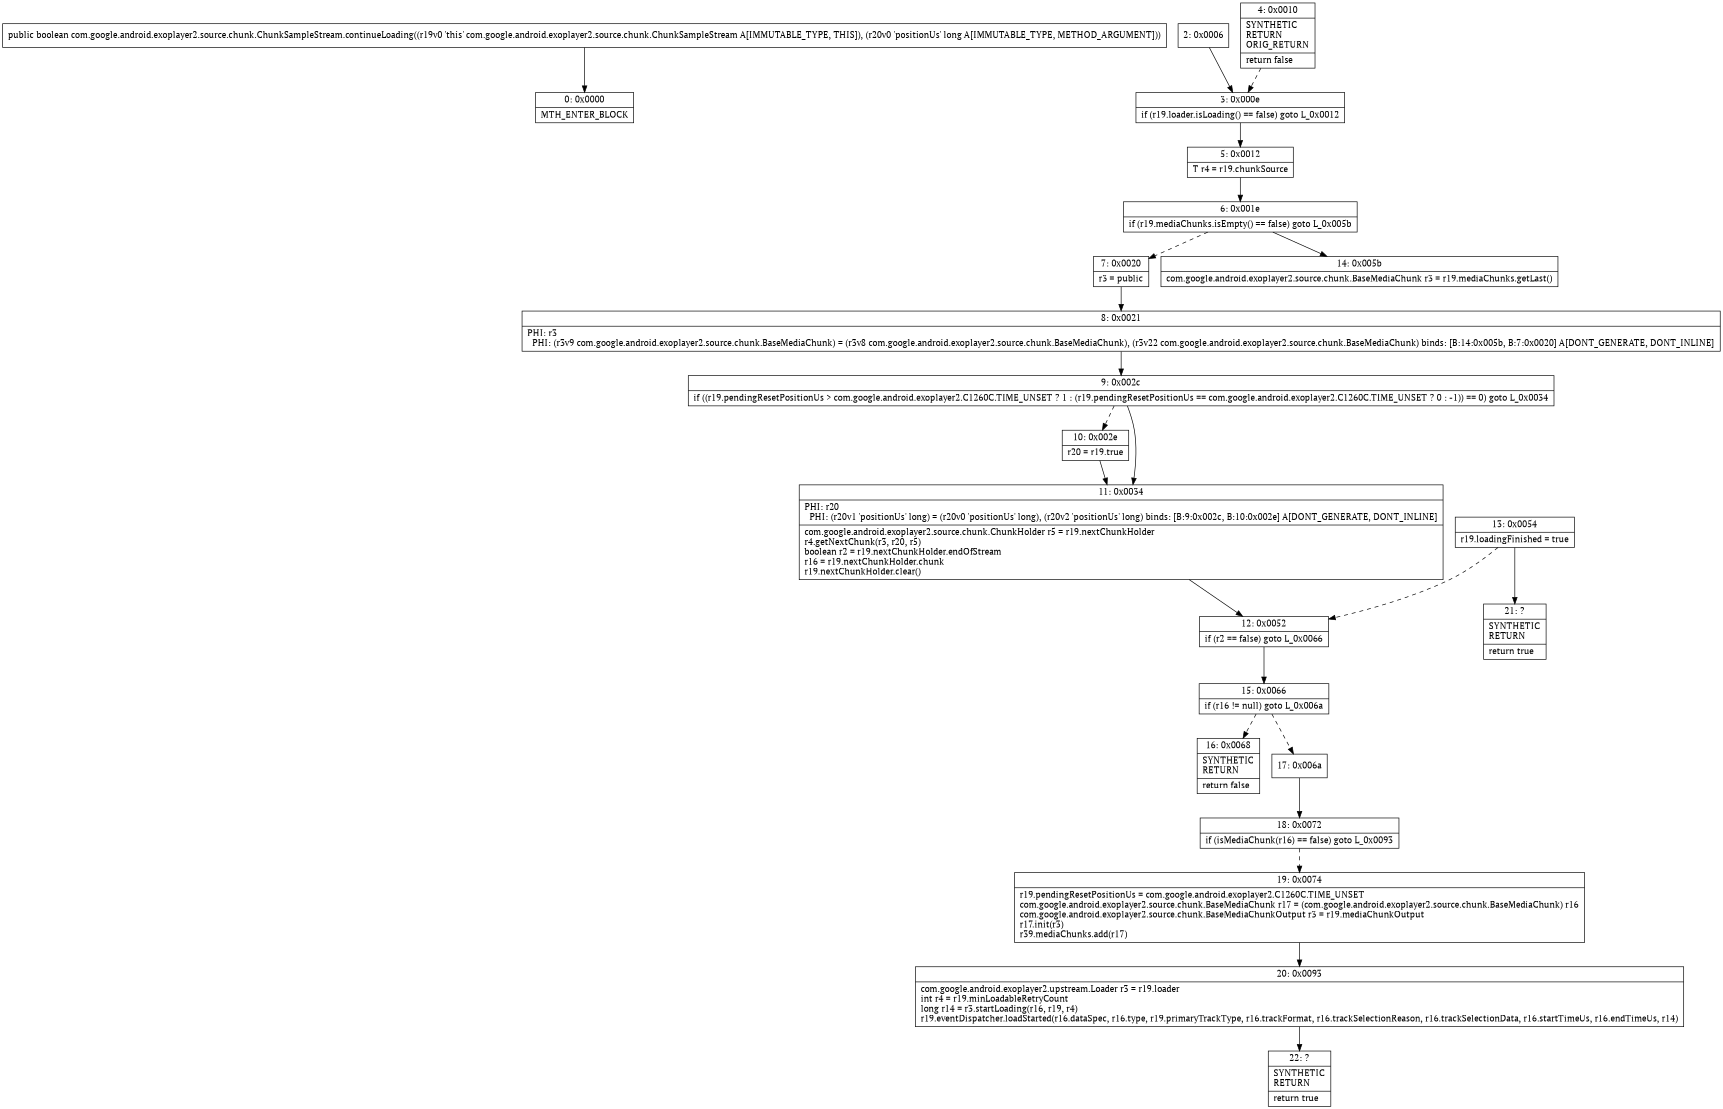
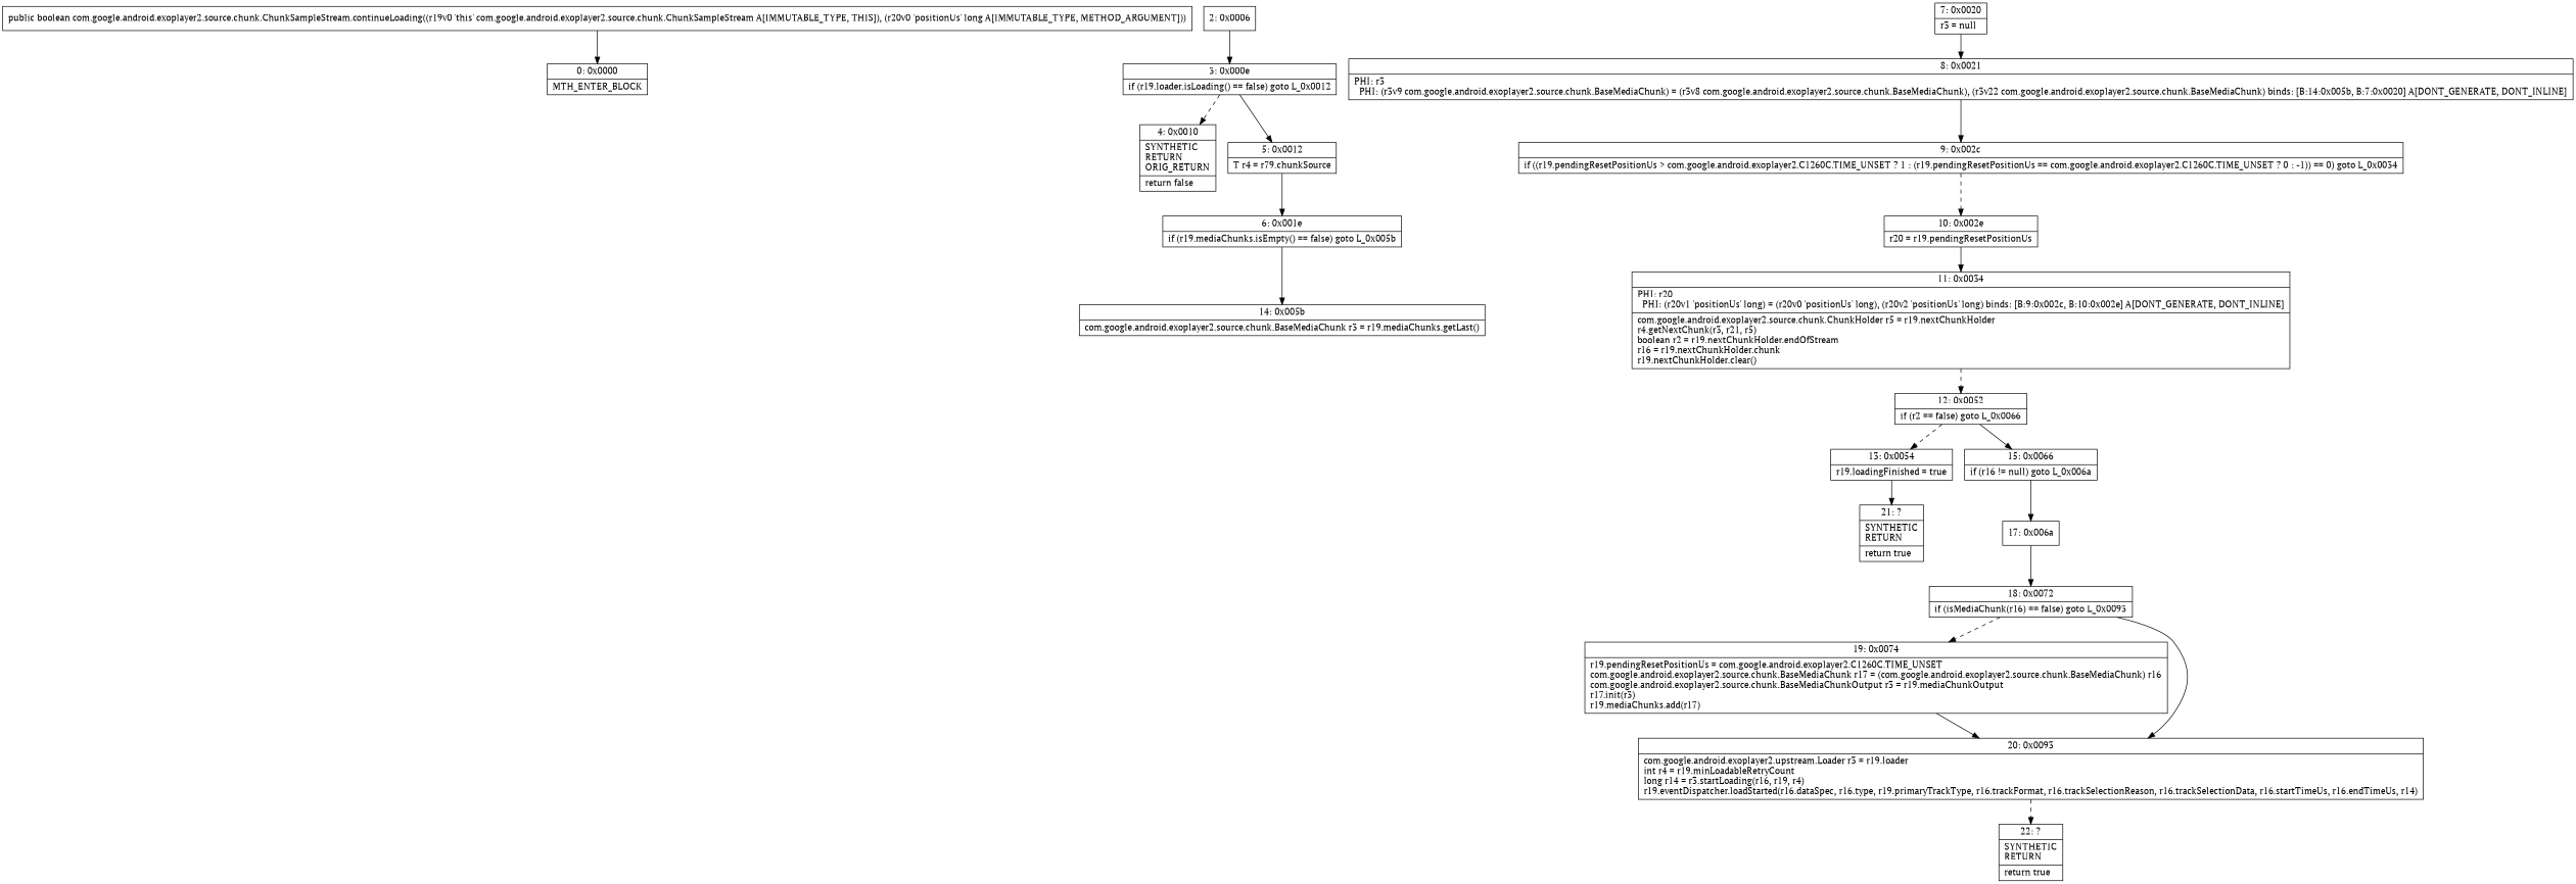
  digraph {
    fontname="PT Serif"
    node [fontname="PT Serif" shape=record]
    edge [fontname="PT Serif"]
    n1 [label="{0\:\ 0x0000|MTH_ENTER_BLOCK\l}"]
    n2 [label="{2\:\ 0x0006}"]
    n3 [label="{3\:\ 0x000e|if (r19.loader.isLoading() == false) goto L_0x0012\l}"]
    n4 [label="{4\:\ 0x0010|SYNTHETIC\lRETURN\lORIG_RETURN\l|return false\l}"]
-   n5 [label="{5\:\ 0x0012|T r4 = r19.chunkSource\l}"]
+   n5 [label="{5\:\ 0x0012|T r4 = r79.chunkSource\l}"]
    n6 [label="{6\:\ 0x001e|if (r19.mediaChunks.isEmpty() == false) goto L_0x005b\l}"]
-   n7 [label="{7\:\ 0x0020|r3 = public\l}"]
+   n7 [label="{7\:\ 0x0020|r3 = null\l}"]
    n8 [label="{14\:\ 0x005b|com.google.android.exoplayer2.source.chunk.BaseMediaChunk r3 = r19.mediaChunks.getLast()\l}"]
    n9 [label="{8\:\ 0x0021|PHI: r3 \l  PHI: (r3v9 com.google.android.exoplayer2.source.chunk.BaseMediaChunk) = (r3v8 com.google.android.exoplayer2.source.chunk.BaseMediaChunk), (r3v22 com.google.android.exoplayer2.source.chunk.BaseMediaChunk) binds: [B:14:0x005b, B:7:0x0020] A[DONT_GENERATE, DONT_INLINE]\l}"]
    n10 [label="{9\:\ 0x002c|if ((r19.pendingResetPositionUs \> com.google.android.exoplayer2.C1260C.TIME_UNSET ? 1 : (r19.pendingResetPositionUs == com.google.android.exoplayer2.C1260C.TIME_UNSET ? 0 : \-1)) == 0) goto L_0x0034\l}"]
-   n11 [label="{10\:\ 0x002e|r20 = r19.true\l}"]
-   n12 [label="{11\:\ 0x0034|PHI: r20 \l  PHI: (r20v1 'positionUs' long) = (r20v0 'positionUs' long), (r20v2 'positionUs' long) binds: [B:9:0x002c, B:10:0x002e] A[DONT_GENERATE, DONT_INLINE]\l|com.google.android.exoplayer2.source.chunk.ChunkHolder r5 = r19.nextChunkHolder\lr4.getNextChunk(r3, r20, r5)\lboolean r2 = r19.nextChunkHolder.endOfStream\lr16 = r19.nextChunkHolder.chunk\lr19.nextChunkHolder.clear()\l}"]
+   n11 [label="{10\:\ 0x002e|r20 = r19.pendingResetPositionUs\l}"]
+   n12 [label="{11\:\ 0x0034|PHI: r20 \l  PHI: (r20v1 'positionUs' long) = (r20v0 'positionUs' long), (r20v2 'positionUs' long) binds: [B:9:0x002c, B:10:0x002e] A[DONT_GENERATE, DONT_INLINE]\l|com.google.android.exoplayer2.source.chunk.ChunkHolder r5 = r19.nextChunkHolder\lr4.getNextChunk(r3, r21, r5)\lboolean r2 = r19.nextChunkHolder.endOfStream\lr16 = r19.nextChunkHolder.chunk\lr19.nextChunkHolder.clear()\l}"]
    n13 [label="{12\:\ 0x0052|if (r2 == false) goto L_0x0066\l}"]
    n14 [label="{13\:\ 0x0054|r19.loadingFinished = true\l}"]
    n15 [label="{15\:\ 0x0066|if (r16 != null) goto L_0x006a\l}"]
    n16 [label="{21\:\ ?|SYNTHETIC\lRETURN\l|return true\l}"]
-   n17 [label="{16\:\ 0x0068|SYNTHETIC\lRETURN\l|return false\l}"]
    n18 [label="{17\:\ 0x006a}"]
    n19 [label="{18\:\ 0x0072|if (isMediaChunk(r16) == false) goto L_0x0093\l}"]
-   n20 [label="{19\:\ 0x0074|r19.pendingResetPositionUs = com.google.android.exoplayer2.C1260C.TIME_UNSET\lcom.google.android.exoplayer2.source.chunk.BaseMediaChunk r17 = (com.google.android.exoplayer2.source.chunk.BaseMediaChunk) r16\lcom.google.android.exoplayer2.source.chunk.BaseMediaChunkOutput r3 = r19.mediaChunkOutput\lr17.init(r3)\lr39.mediaChunks.add(r17)\l}"]
+   n20 [label="{19\:\ 0x0074|r19.pendingResetPositionUs = com.google.android.exoplayer2.C1260C.TIME_UNSET\lcom.google.android.exoplayer2.source.chunk.BaseMediaChunk r17 = (com.google.android.exoplayer2.source.chunk.BaseMediaChunk) r16\lcom.google.android.exoplayer2.source.chunk.BaseMediaChunkOutput r3 = r19.mediaChunkOutput\lr17.init(r3)\lr19.mediaChunks.add(r17)\l}"]
    n21 [label="{20\:\ 0x0093|com.google.android.exoplayer2.upstream.Loader r3 = r19.loader\lint r4 = r19.minLoadableRetryCount\llong r14 = r3.startLoading(r16, r19, r4)\lr19.eventDispatcher.loadStarted(r16.dataSpec, r16.type, r19.primaryTrackType, r16.trackFormat, r16.trackSelectionReason, r16.trackSelectionData, r16.startTimeUs, r16.endTimeUs, r14)\l}"]
    n22 [label="{22\:\ ?|SYNTHETIC\lRETURN\l|return true\l}"]
    n23 [label="{public boolean com.google.android.exoplayer2.source.chunk.ChunkSampleStream.continueLoading((r19v0 'this' com.google.android.exoplayer2.source.chunk.ChunkSampleStream A[IMMUTABLE_TYPE, THIS]), (r20v0 'positionUs' long A[IMMUTABLE_TYPE, METHOD_ARGUMENT])) }"]
    n2 -> n3
-   n4 -> n3 [style=dashed]
+   n3 -> n4 [style=dashed]
    n3 -> n5
    n5 -> n6
-   n6 -> n7 [style=dashed]
    n6 -> n8
    n7 -> n9
    n9 -> n10
    n10 -> n11 [style=dashed]
-   n10 -> n12
    n11 -> n12
-   n12 -> n13
-   n14 -> n13 [style=dashed]
+   n12 -> n13 [style=dashed]
+   n13 -> n14 [style=dashed]
    n13 -> n15
    n14 -> n16
-   n15 -> n17 [style=dashed]
-   n15 -> n18 [style=dashed]
+   n15 -> n18
    n18 -> n19
    n19 -> n20 [style=dashed]
+   n19 -> n21
    n20 -> n21
-   n21 -> n22
+   n21 -> n22 [style=dashed]
    n23 -> n1
  }
